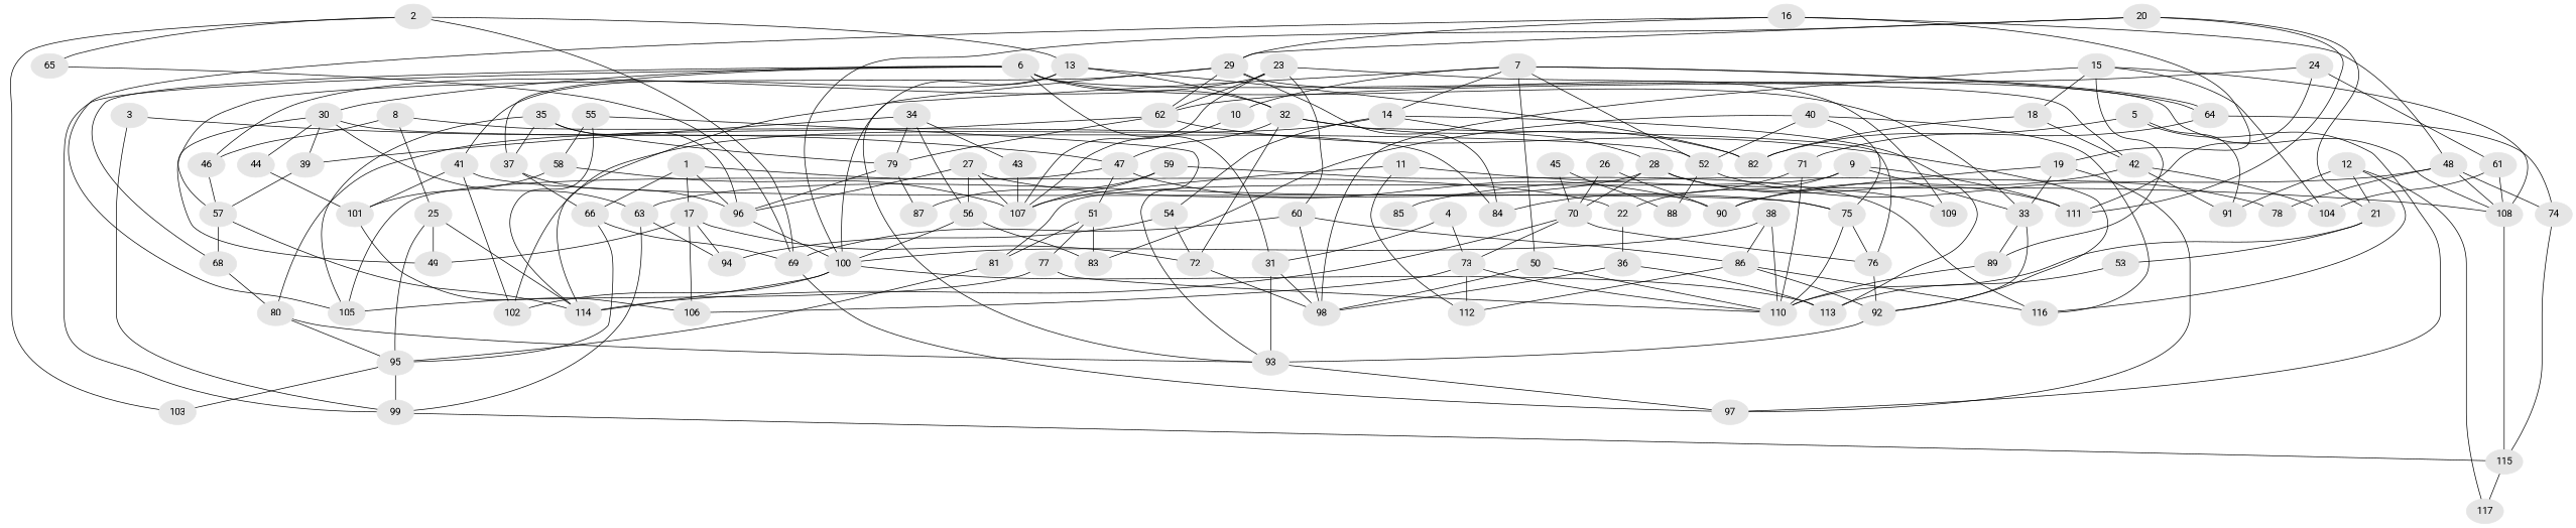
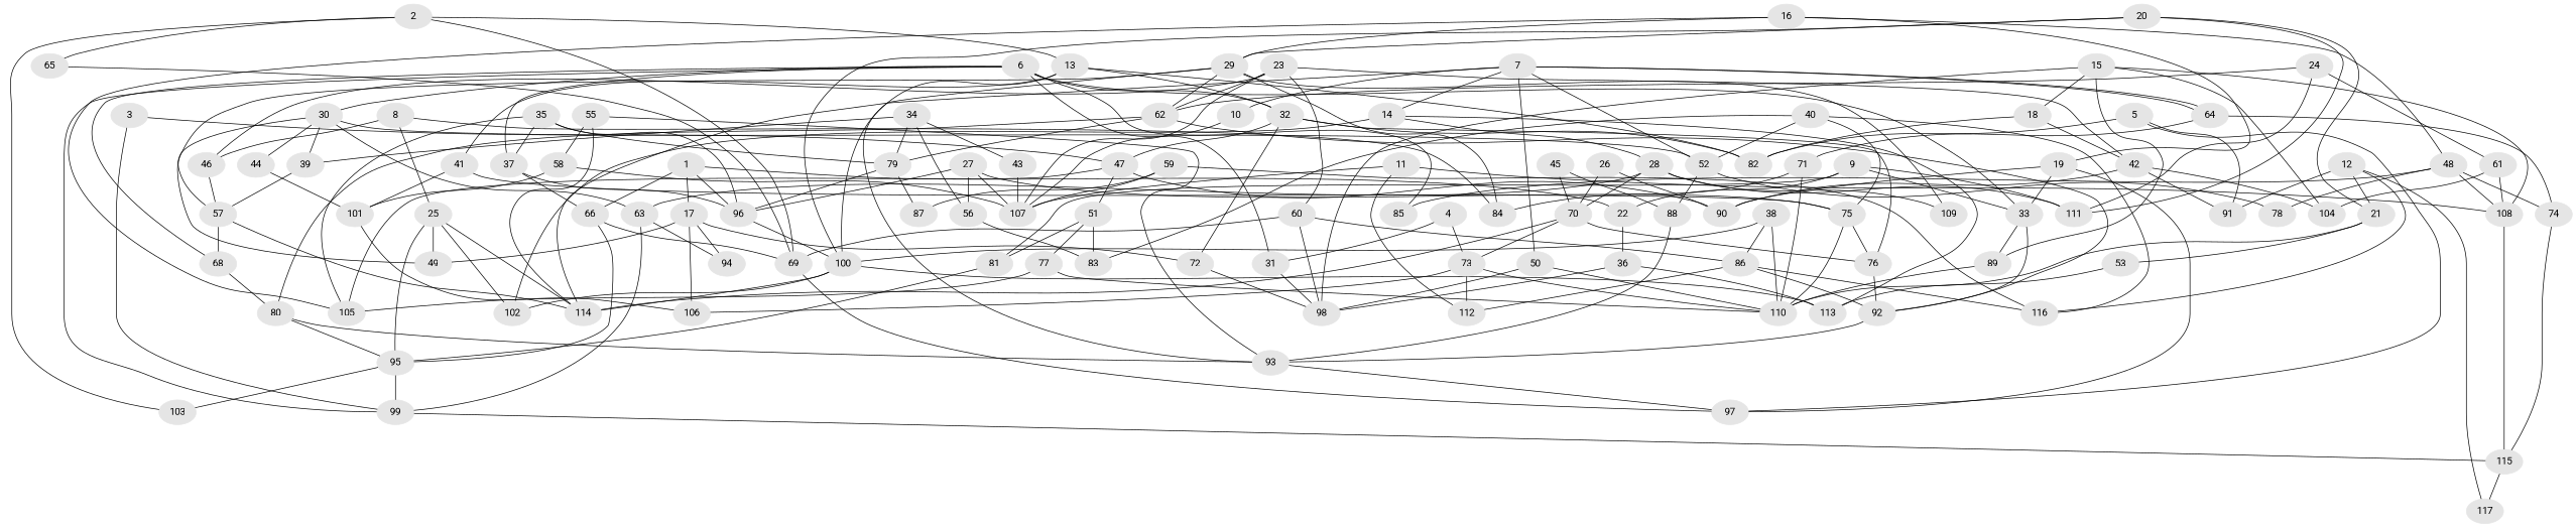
  graph {
    fontname=Roboto
    node [color=gray90 fontname=Roboto style=filled]
    edge [fontname=Roboto]
    1
    17
    22
    66
    96
    49
    72
    94
    106
    36
    69
    95
    100
    2
    13
    65
    103
    82
    32
    41
    93
    97
    3
    47
    99
    105
    90
    51
    115
    4
    31
    73
    98
    112
    110
    5
    91
    6
    30
    33
    37
    68
    85
    52
    63
    39
    44
    76
    89
    92
    80
    7
    10
    14
    50
    64
    114
    107
    28
-   54
    102
    113
    88
    78
    74
    71
    8
    25
    46
    84
    57
    9
    81
    111
    11
    108
    12
    116
    21
    117
    53
    75
    101
    70
    109
    15
    18
    104
    42
    16
    19
    29
    48
    62
    20
    23
    60
    86
    79
    24
    61
    26
    27
    56
    83
    34
    43
    87
    35
    38
    40
    45
    77
    55
    58
    59
    1 -- 17
    1 -- 22
    1 -- 66
    1 -- 96
    17 -- 49
    17 -- 72
    17 -- 94
    17 -- 106
    22 -- 36
    66 -- 69
    66 -- 95
    96 -- 100
    72 -- 98
    36 -- 98
    36 -- 113
    69 -- 97
    95 -- 103
    95 -- 99
    100 -- 114
    100 -- 102
    100 -- 113
    2 -- 69
    2 -- 13
    2 -- 65
    2 -- 103
    13 -- 82
    13 -- 32
    13 -- 41
    13 -- 93
    65 -- 69
    32 -- 72
    32 -- 82
    32 -- 47
    32 -- 76
-   41 -- 102
+   25 -- 102
    41 -- 75
    41 -- 101
    93 -- 97
    3 -- 47
    3 -- 99
    47 -- 105
    47 -- 90
    47 -- 51
    99 -- 115
    51 -- 81
    51 -- 83
    51 -- 77
    115 -- 117
    4 -- 31
    4 -- 73
-   31 -- 93
+   88 -- 93
    31 -- 98
    73 -- 106
    73 -- 112
    73 -- 110
    5 -- 82
    5 -- 97
    5 -- 91
    6 -- 32
    6 -- 99
    6 -- 31
    6 -- 30
    6 -- 33
    6 -- 37
    6 -- 68
-   6 -- 108
+   6 -- 85
    30 -- 49
    30 -- 52
    30 -- 63
    30 -- 39
    30 -- 44
    33 -- 89
    33 -- 92
    37 -- 66
    37 -- 96
    68 -- 80
    52 -- 88
    52 -- 78
    63 -- 94
    63 -- 99
    39 -- 57
    44 -- 101
    76 -- 92
    89 -- 110
    92 -- 93
    80 -- 95
    80 -- 93
    7 -- 52
    7 -- 10
    7 -- 14
    7 -- 50
    7 -- 64
    7 -- 64
    7 -- 114
    10 -- 107
    14 -- 28
-   14 -- 54
    14 -- 102
    14 -- 113
    50 -- 98
    50 -- 110
    64 -- 74
    64 -- 71
    28 -- 63
    28 -- 111
    28 -- 70
    28 -- 109
-   54 -- 72
-   54 -- 94
    74 -- 115
    71 -- 110
    71 -- 84
    8 -- 25
    8 -- 46
    8 -- 84
    25 -- 49
    25 -- 95
    25 -- 114
    46 -- 57
    57 -- 68
    57 -- 114
    9 -- 22
    9 -- 33
    9 -- 81
    9 -- 111
    81 -- 95
    11 -- 112
    11 -- 107
    11 -- 108
    108 -- 115
    12 -- 91
    12 -- 116
    12 -- 21
    12 -- 117
    21 -- 110
    21 -- 53
    53 -- 113
    75 -- 110
    75 -- 76
    101 -- 106
    70 -- 73
    70 -- 76
    70 -- 114
    15 -- 98
    15 -- 89
    15 -- 108
    15 -- 18
    15 -- 104
    18 -- 82
    18 -- 42
    42 -- 90
    42 -- 91
    42 -- 104
    16 -- 105
    16 -- 19
    16 -- 29
    16 -- 48
    19 -- 97
    19 -- 90
    19 -- 33
    29 -- 100
    29 -- 84
    29 -- 57
    29 -- 109
    29 -- 62
    48 -- 85
    48 -- 78
    48 -- 74
    48 -- 108
    62 -- 92
    62 -- 80
    62 -- 79
    20 -- 100
    20 -- 111
    20 -- 21
    20 -- 29
    23 -- 107
    23 -- 46
    23 -- 42
    23 -- 62
    23 -- 60
    60 -- 69
    60 -- 98
    60 -- 86
    86 -- 112
    86 -- 92
    86 -- 116
    79 -- 96
    79 -- 87
    24 -- 111
    24 -- 62
    24 -- 61
    61 -- 108
    61 -- 104
    26 -- 90
    26 -- 70
    27 -- 96
    27 -- 107
    27 -- 75
    27 -- 56
-   56 -- 100
    56 -- 83
    34 -- 39
    34 -- 79
    34 -- 56
    34 -- 43
    43 -- 107
    35 -- 96
    35 -- 105
    35 -- 37
    35 -- 79
    38 -- 100
    38 -- 110
    38 -- 86
    40 -- 52
    40 -- 116
    40 -- 75
    40 -- 83
    45 -- 88
    45 -- 70
    77 -- 105
    77 -- 110
    55 -- 93
    55 -- 114
    55 -- 58
    58 -- 107
    58 -- 101
    59 -- 107
    59 -- 116
    59 -- 87
  }
